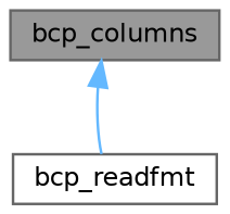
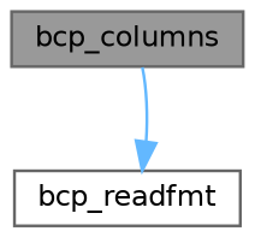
  digraph {
    rankdir=TB
    node [fontname=Helvetica fontsize=10 shape=box style=filled]
    n1 [color=gray40 fillcolor=grey60 fontcolor=black height=0.2 label=bcp_columns width=0.4]
    n2 [color=grey40 fillcolor=white height=0.2 label=bcp_readfmt width=0.4]
-   n1 -> n2 [color=steelblue1 dir=back fontname=Helvetica fontsize=10 labelfontname=Helvetica labelfontsize=10 style=solid]
+   n2 -> n1 [color=steelblue1 dir=back fontname=Helvetica fontsize=10 labelfontname=Helvetica labelfontsize=10 style=solid]
  }
